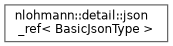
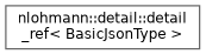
  digraph {
    rankdir=LR
-   n1 [color=grey40 fillcolor=white fontname=Helvetica fontsize=10 height=0.2 label="nlohmann::detail::json\l_ref\< BasicJsonType \>" shape=box style=filled width=0.4]
+   n1 [color=grey40 fillcolor=white fontname=Helvetica fontsize=10 height=0.2 label="nlohmann::detail::detail\l_ref\< BasicJsonType \>" shape=box style=filled width=0.4]
  }
